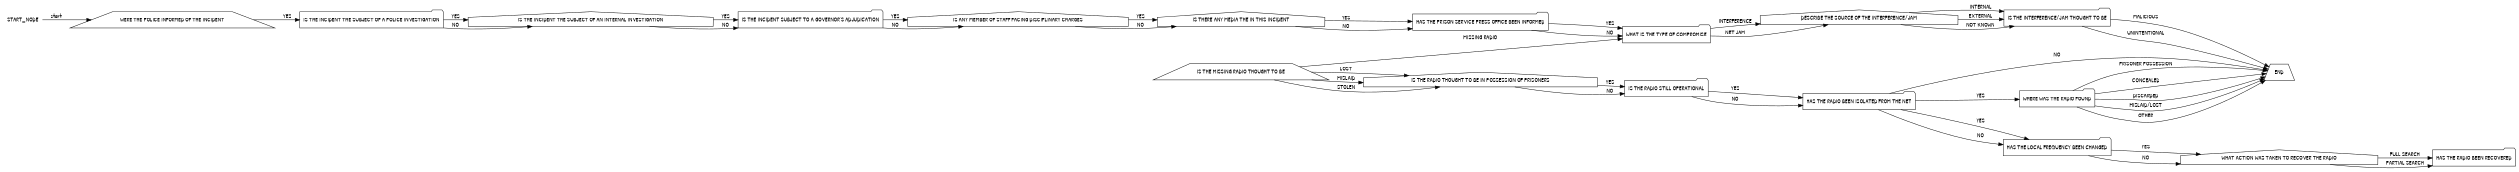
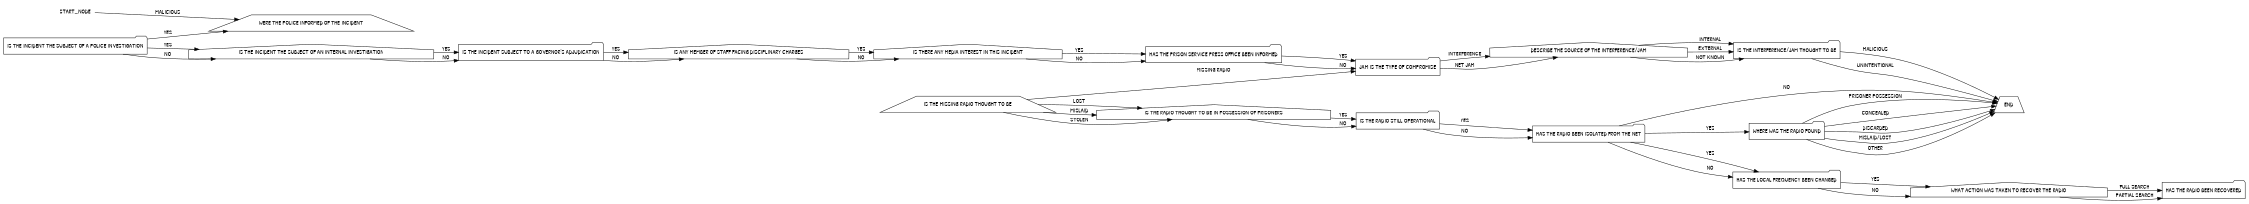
  digraph {
    fontname="Patrick Hand"
    rankdir=LR
    node [fontname="Patrick Hand" shape=folder]
    edge [fontname="Patrick Hand"]
    START_NODE [shape=none]
    n2 [label="WERE THE POLICE INFORMED OF THE INCIDENT" shape=trapezium]
    n3 [label="IS THE INCIDENT THE SUBJECT OF A POLICE INVESTIGATION"]
    n4 [label="IS THE INCIDENT THE SUBJECT OF AN INTERNAL INVESTIGATION" shape=house]
    n5 [label="IS THE INCIDENT SUBJECT TO A GOVERNOR'S ADJUDICATION"]
    n6 [label=END shape=trapezium]
    n7 [label="IS ANY MEMBER OF STAFF FACING DISCIPLINARY CHARGES" shape=house]
-   n8 [label="IS THERE ANY MEDIA THE IN THIS INCIDENT" shape=house]
+   n8 [label="IS THERE ANY MEDIA INTEREST IN THIS INCIDENT" shape=house]
    n9 [label="HAS THE RADIO BEEN RECOVERED"]
    n10 [label="WHERE WAS THE RADIO FOUND"]
    n11 [label="HAS THE PRISON SERVICE PRESS OFFICE BEEN INFORMED"]
-   n12 [label="WHAT IS THE TYPE OF COMPROMISE"]
+   n12 [label="JAM IS THE TYPE OF COMPROMISE"]
    n13 [label="DESCRIBE THE SOURCE OF THE INTERFERENCE/JAM" shape=house]
    n14 [label="IS THE INTERFERENCE/JAM THOUGHT TO BE"]
    n15 [label="HAS THE RADIO BEEN ISOLATED FROM THE NET"]
    n16 [label="HAS THE LOCAL FREQUENCY BEEN CHANGED"]
    n17 [label="WHAT ACTION WAS TAKEN TO RECOVER THE RADIO" shape=house]
    n18 [label="IS THE MISSING RADIO THOUGHT TO BE" shape=trapezium]
    n19 [label="IS THE RADIO THOUGHT TO BE IN POSSESSION OF PRISONERS" shape=house]
    n20 [label="IS THE RADIO STILL OPERATIONAL"]
-   START_NODE -> n2 [label=start]
-   n2 -> n3 [label=YES]
+   START_NODE -> n2 [label=MALICIOUS]
+   n3 -> n2 [label=YES]
    n3 -> n4 [label=YES]
    n3 -> n4 [label=NO]
    n4 -> n5 [label=YES]
    n4 -> n5 [label=NO]
    n5 -> n7 [label=YES]
    n5 -> n7 [label=NO]
    n7 -> n8 [label=YES]
    n7 -> n8 [label=NO]
    n8 -> n11 [label=YES]
    n8 -> n11 [label=NO]
    n10 -> n6 [label="PRISONER POSSESSION"]
    n10 -> n6 [label=CONCEALED]
    n10 -> n6 [label=DISCARDED]
    n10 -> n6 [label="MISLAID/LOST"]
    n10 -> n6 [label=OTHER]
    n11 -> n12 [label=YES]
    n11 -> n12 [label=NO]
    n12 -> n13 [label=INTERFERENCE]
    n12 -> n13 [label="NET JAM"]
    n13 -> n14 [label=INTERNAL]
    n13 -> n14 [label=EXTERNAL]
    n13 -> n14 [label="NOT KNOWN"]
    n14 -> n6 [label=MALICIOUS]
    n14 -> n6 [label=UNINTENTIONAL]
    n15 -> n6 [label=NO]
    n15 -> n10 [label=YES]
    n15 -> n16 [label=YES]
    n15 -> n16 [label=NO]
    n16 -> n17 [label=YES]
    n16 -> n17 [label=NO]
    n17 -> n9 [label="FULL SEARCH"]
    n17 -> n9 [label="PARTIAL SEARCH"]
    n18 -> n12 [label="MISSING RADIO"]
    n18 -> n19 [label=LOST]
    n18 -> n19 [label=MISLAID]
    n18 -> n19 [label=STOLEN]
    n19 -> n20 [label=YES]
    n19 -> n20 [label=NO]
    n20 -> n15 [label=YES]
    n20 -> n15 [label=NO]
  }
